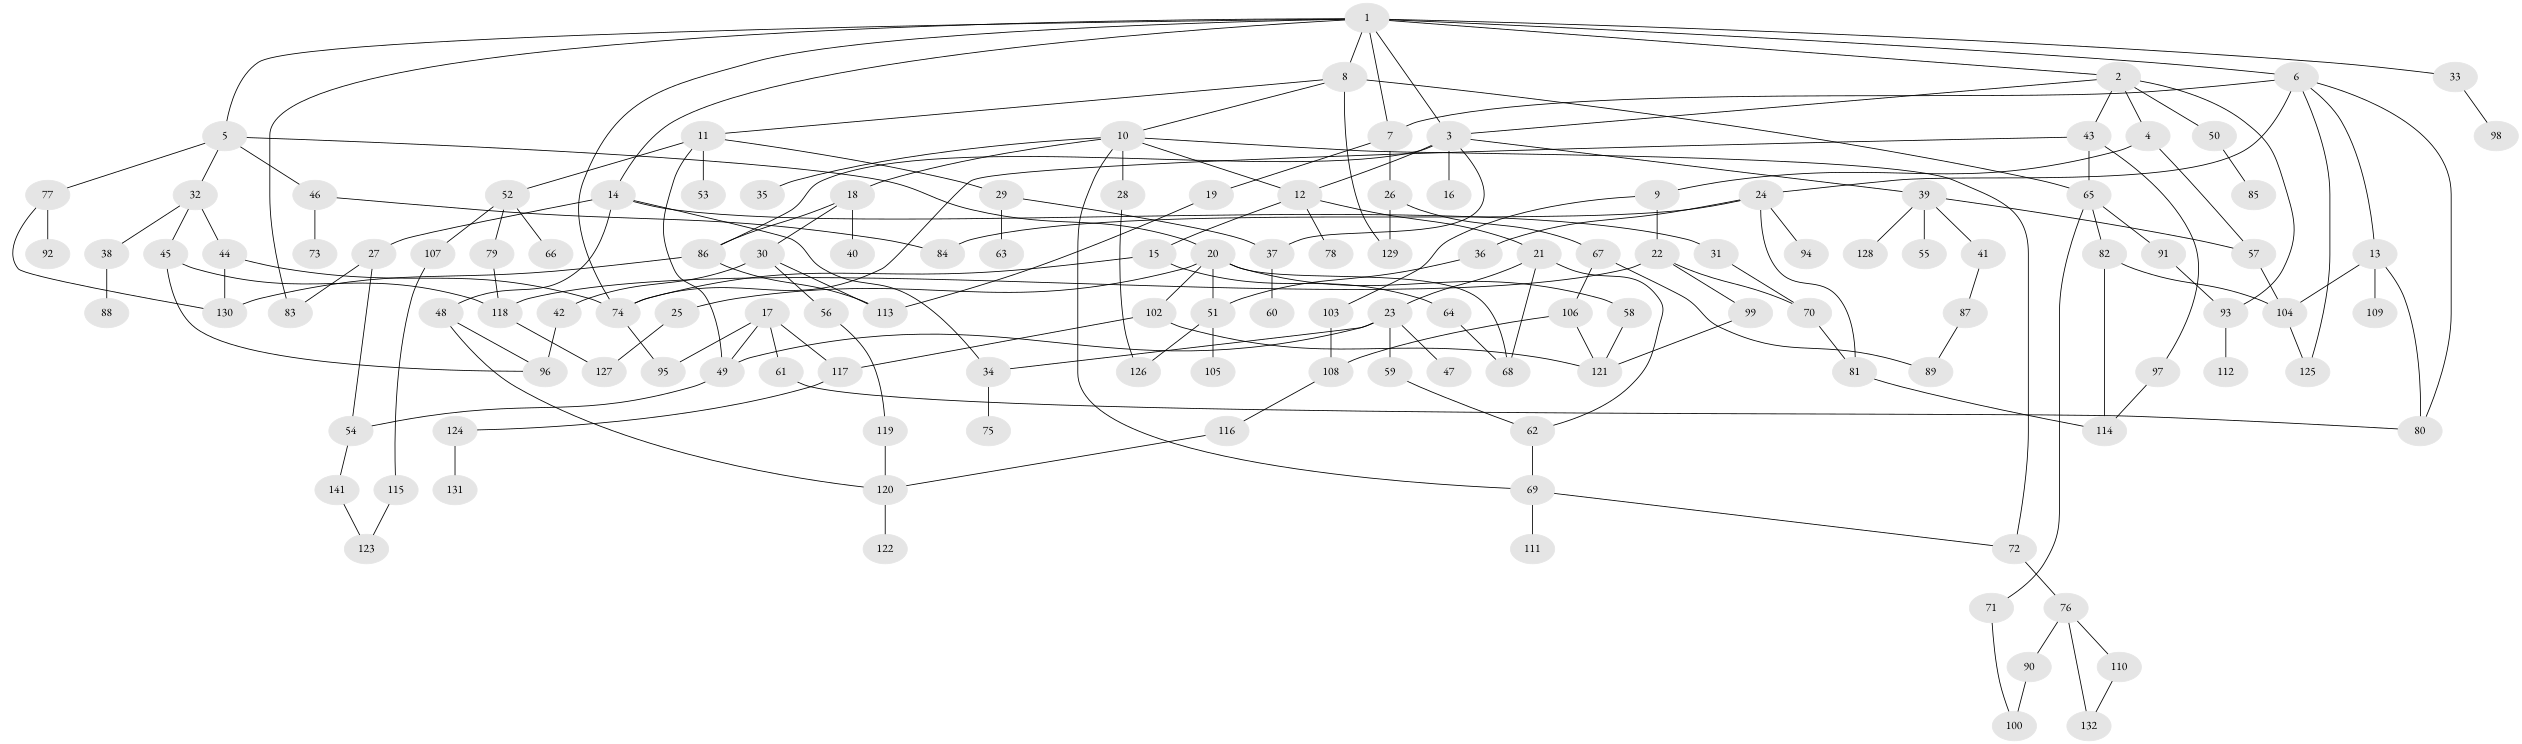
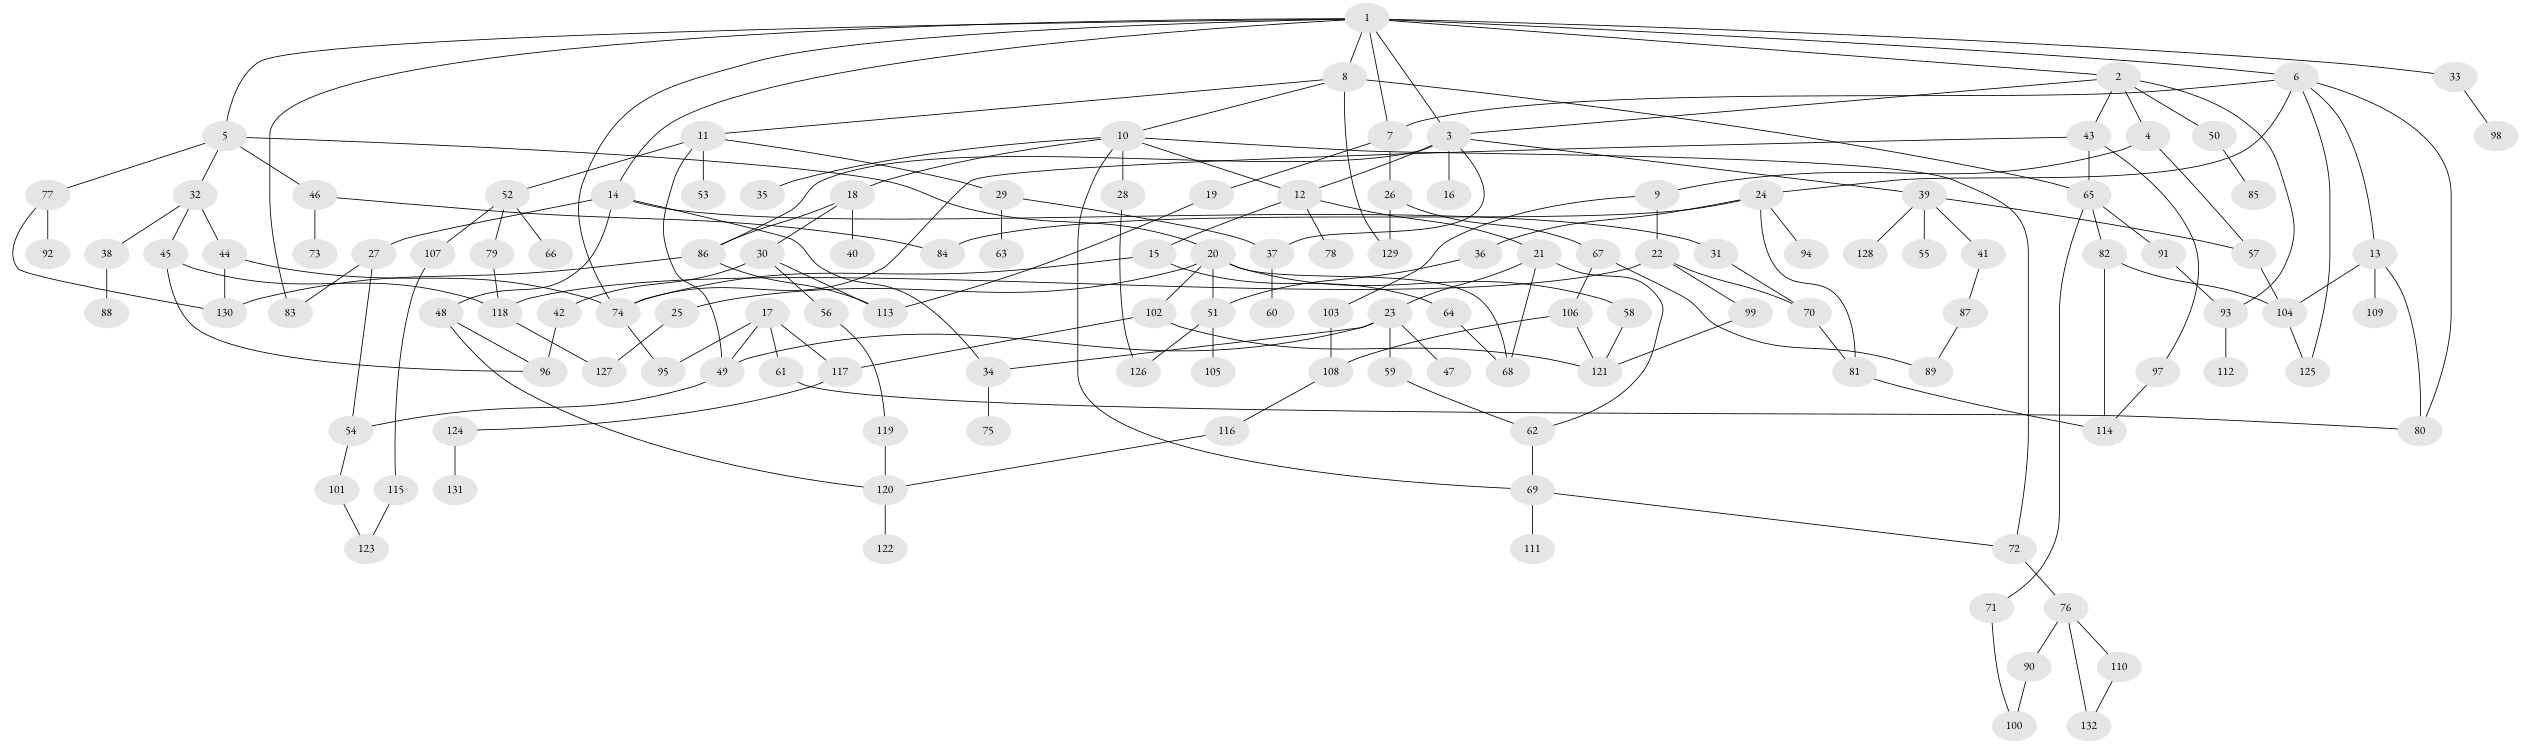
  graph {
    fontname="EB Garamond"
    node [color=gray90 fontname="EB Garamond" style=filled]
    edge [fontname="EB Garamond"]
    1
    2
    3
    5
    6
    7
    8
    14
    33
    74
    83
    4
    43
    50
    93
    12
    16
    37
    39
    86
    20
    32
    46
    77
    13
    24
    80
    125
    19
    26
    10
    11
    65
    129
    27
    31
    34
    48
    17
    49
    61
    95
    117
    98
    9
    57
    97
    85
    112
    15
    21
    78
    60
    41
    55
    128
    113
    130
    22
    103
    104
    25
    51
    58
    68
    102
    38
    44
    45
    84
    73
    92
    109
    36
    81
    94
    67
    18
    28
    35
    69
    72
    29
    52
    53
    71
    82
    91
    70
    99
    118
    108
    30
    40
    126
    111
    76
    63
    54
    66
    79
    107
    64
    23
    62
    75
    96
    120
    124
    42
    56
    127
    105
    121
    47
    59
    114
    89
    106
-   101 [label=141]
+   101
    119
    88
    87
    122
    115
    123
    100
    90
    110
    132
    116
    131
    1 -- 2
    1 -- 3
    1 -- 5
    1 -- 6
    1 -- 7
    1 -- 8
    1 -- 14
    1 -- 33
    1 -- 74
    1 -- 83
    2 -- 3
    2 -- 4
    2 -- 43
    2 -- 50
    2 -- 93
    3 -- 12
    3 -- 16
    3 -- 37
    3 -- 39
    3 -- 86
    5 -- 20
    5 -- 32
    5 -- 46
    5 -- 77
    6 -- 7
    6 -- 13
    6 -- 24
    6 -- 80
    6 -- 125
    7 -- 19
    7 -- 26
    8 -- 10
    8 -- 11
    8 -- 65
    8 -- 129
    14 -- 27
    14 -- 31
    14 -- 34
    14 -- 48
    33 -- 98
    74 -- 95
    4 -- 9
    4 -- 57
    43 -- 74
    43 -- 65
    43 -- 97
    50 -- 85
    93 -- 112
    12 -- 15
    12 -- 21
    12 -- 78
    37 -- 60
    39 -- 57
    39 -- 41
    39 -- 55
    39 -- 128
    86 -- 113
    86 -- 130
    20 -- 25
    20 -- 51
    20 -- 58
    20 -- 68
    20 -- 102
    32 -- 38
    32 -- 44
    32 -- 45
    46 -- 84
    46 -- 73
    77 -- 130
    77 -- 92
    13 -- 80
    13 -- 104
    13 -- 109
    24 -- 84
    24 -- 36
    24 -- 81
    24 -- 94
    19 -- 113
    26 -- 129
    26 -- 67
    10 -- 12
    10 -- 18
    10 -- 28
    10 -- 35
    10 -- 69
    10 -- 72
    11 -- 49
    11 -- 29
    11 -- 52
    11 -- 53
    65 -- 71
    65 -- 82
    65 -- 91
    27 -- 83
    27 -- 54
    31 -- 70
    34 -- 75
    48 -- 96
    48 -- 120
    17 -- 49
    17 -- 61
    17 -- 95
    17 -- 117
    49 -- 54
    61 -- 80
    117 -- 124
    9 -- 22
    9 -- 103
    57 -- 104
    97 -- 114
    15 -- 74
    15 -- 64
    21 -- 68
    21 -- 23
    21 -- 62
    41 -- 87
    22 -- 70
    22 -- 99
    22 -- 118
    103 -- 108
    104 -- 125
    25 -- 127
    51 -- 126
    51 -- 105
    58 -- 121
    102 -- 117
    102 -- 121
    38 -- 88
    44 -- 74
    44 -- 130
    45 -- 118
    45 -- 96
    36 -- 51
    81 -- 114
    67 -- 89
    67 -- 106
    18 -- 86
    18 -- 30
    18 -- 40
    28 -- 126
    69 -- 72
    69 -- 111
    72 -- 76
    29 -- 37
    29 -- 63
    52 -- 66
    52 -- 79
    52 -- 107
    71 -- 100
    82 -- 104
    82 -- 114
    91 -- 93
    70 -- 81
    99 -- 121
    118 -- 127
    108 -- 116
    30 -- 113
    30 -- 42
    30 -- 56
    76 -- 90
    76 -- 110
    76 -- 132
    54 -- 101
    79 -- 118
    107 -- 115
    64 -- 68
    23 -- 34
    23 -- 49
    23 -- 47
    23 -- 59
    62 -- 69
    120 -- 122
    124 -- 131
    42 -- 96
    56 -- 119
    59 -- 62
    106 -- 108
    106 -- 121
    101 -- 123
    119 -- 120
    87 -- 89
    115 -- 123
    90 -- 100
    110 -- 132
    116 -- 120
  }
